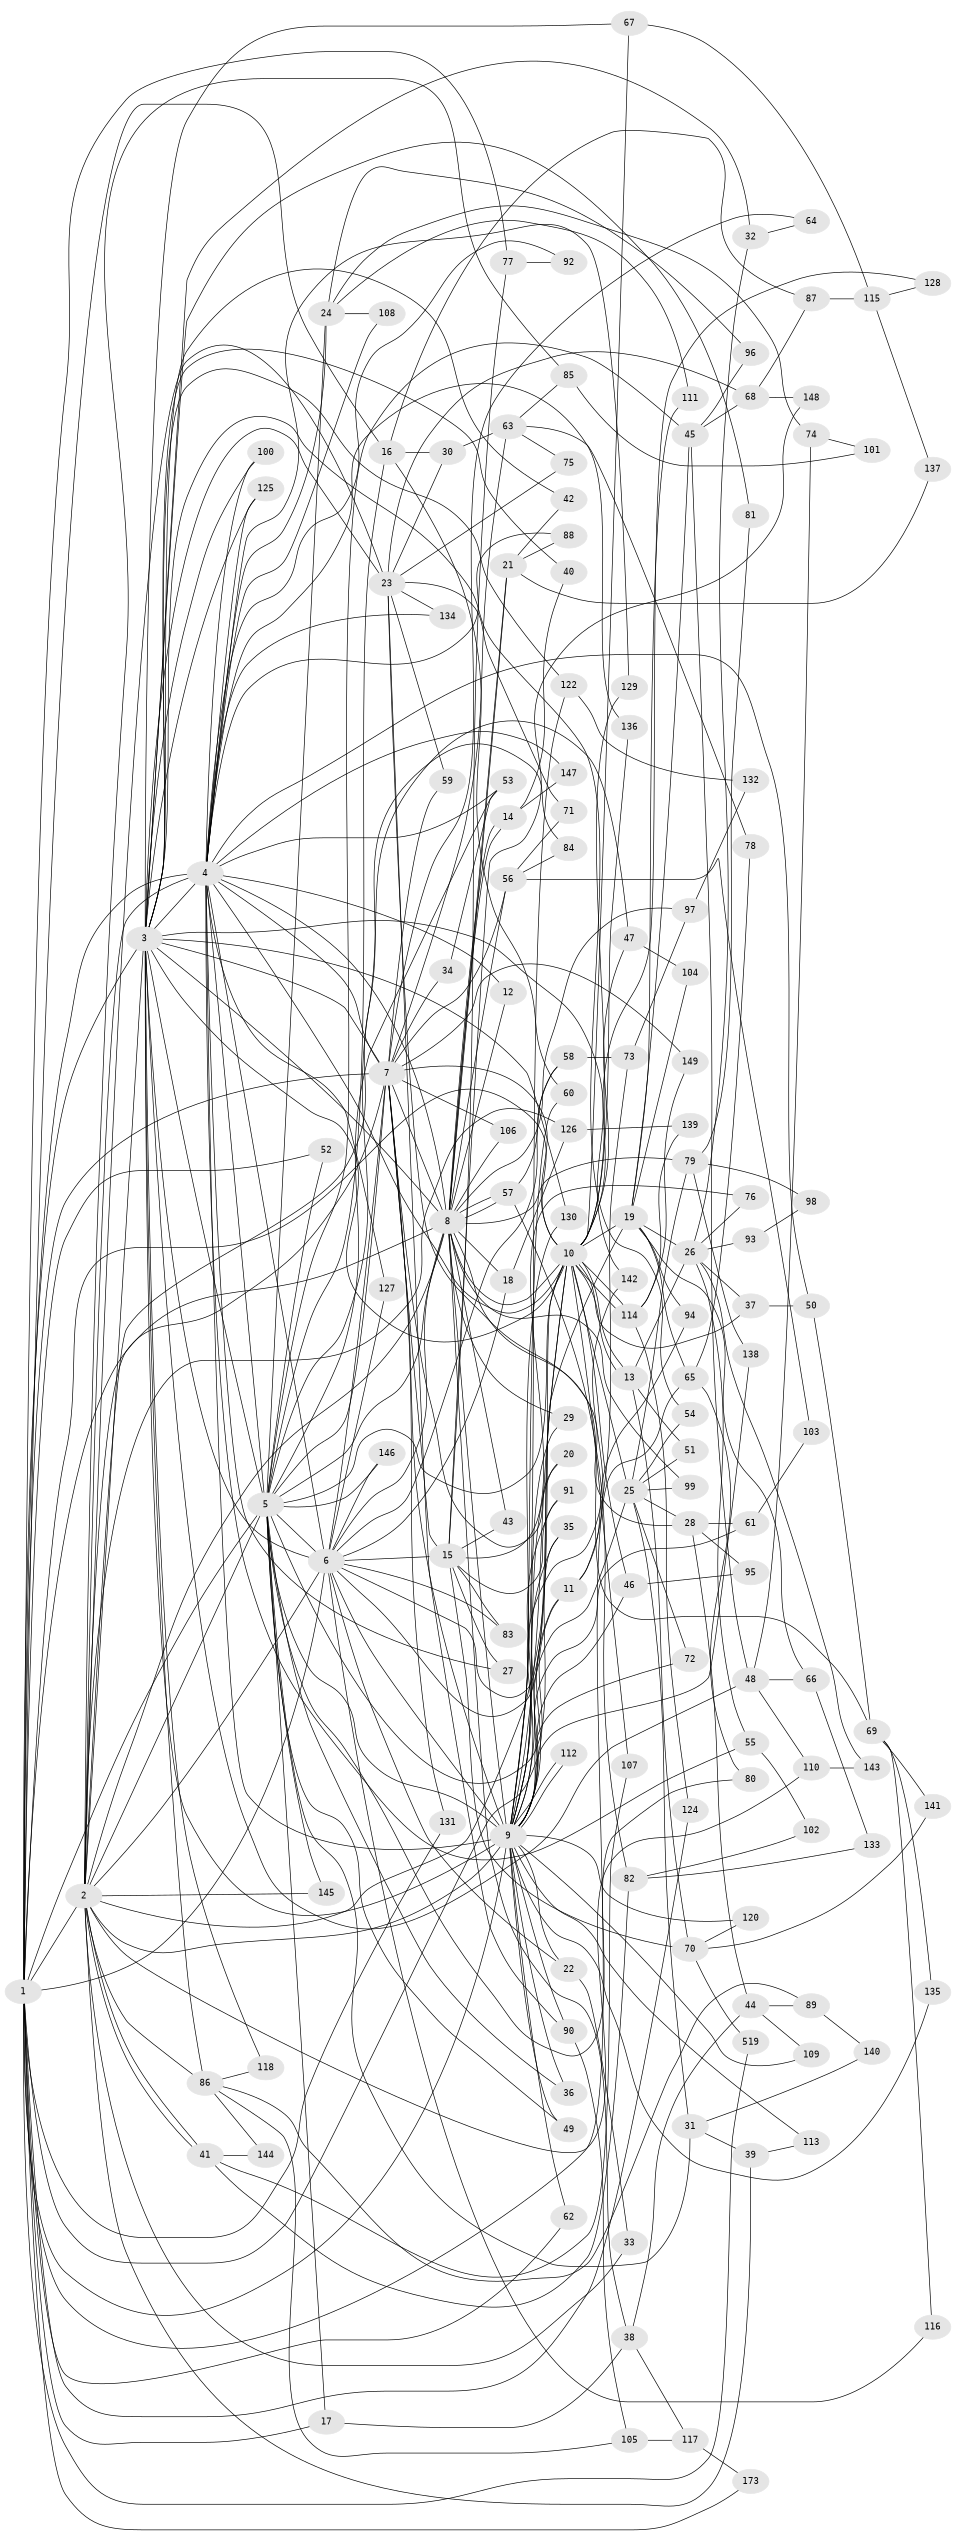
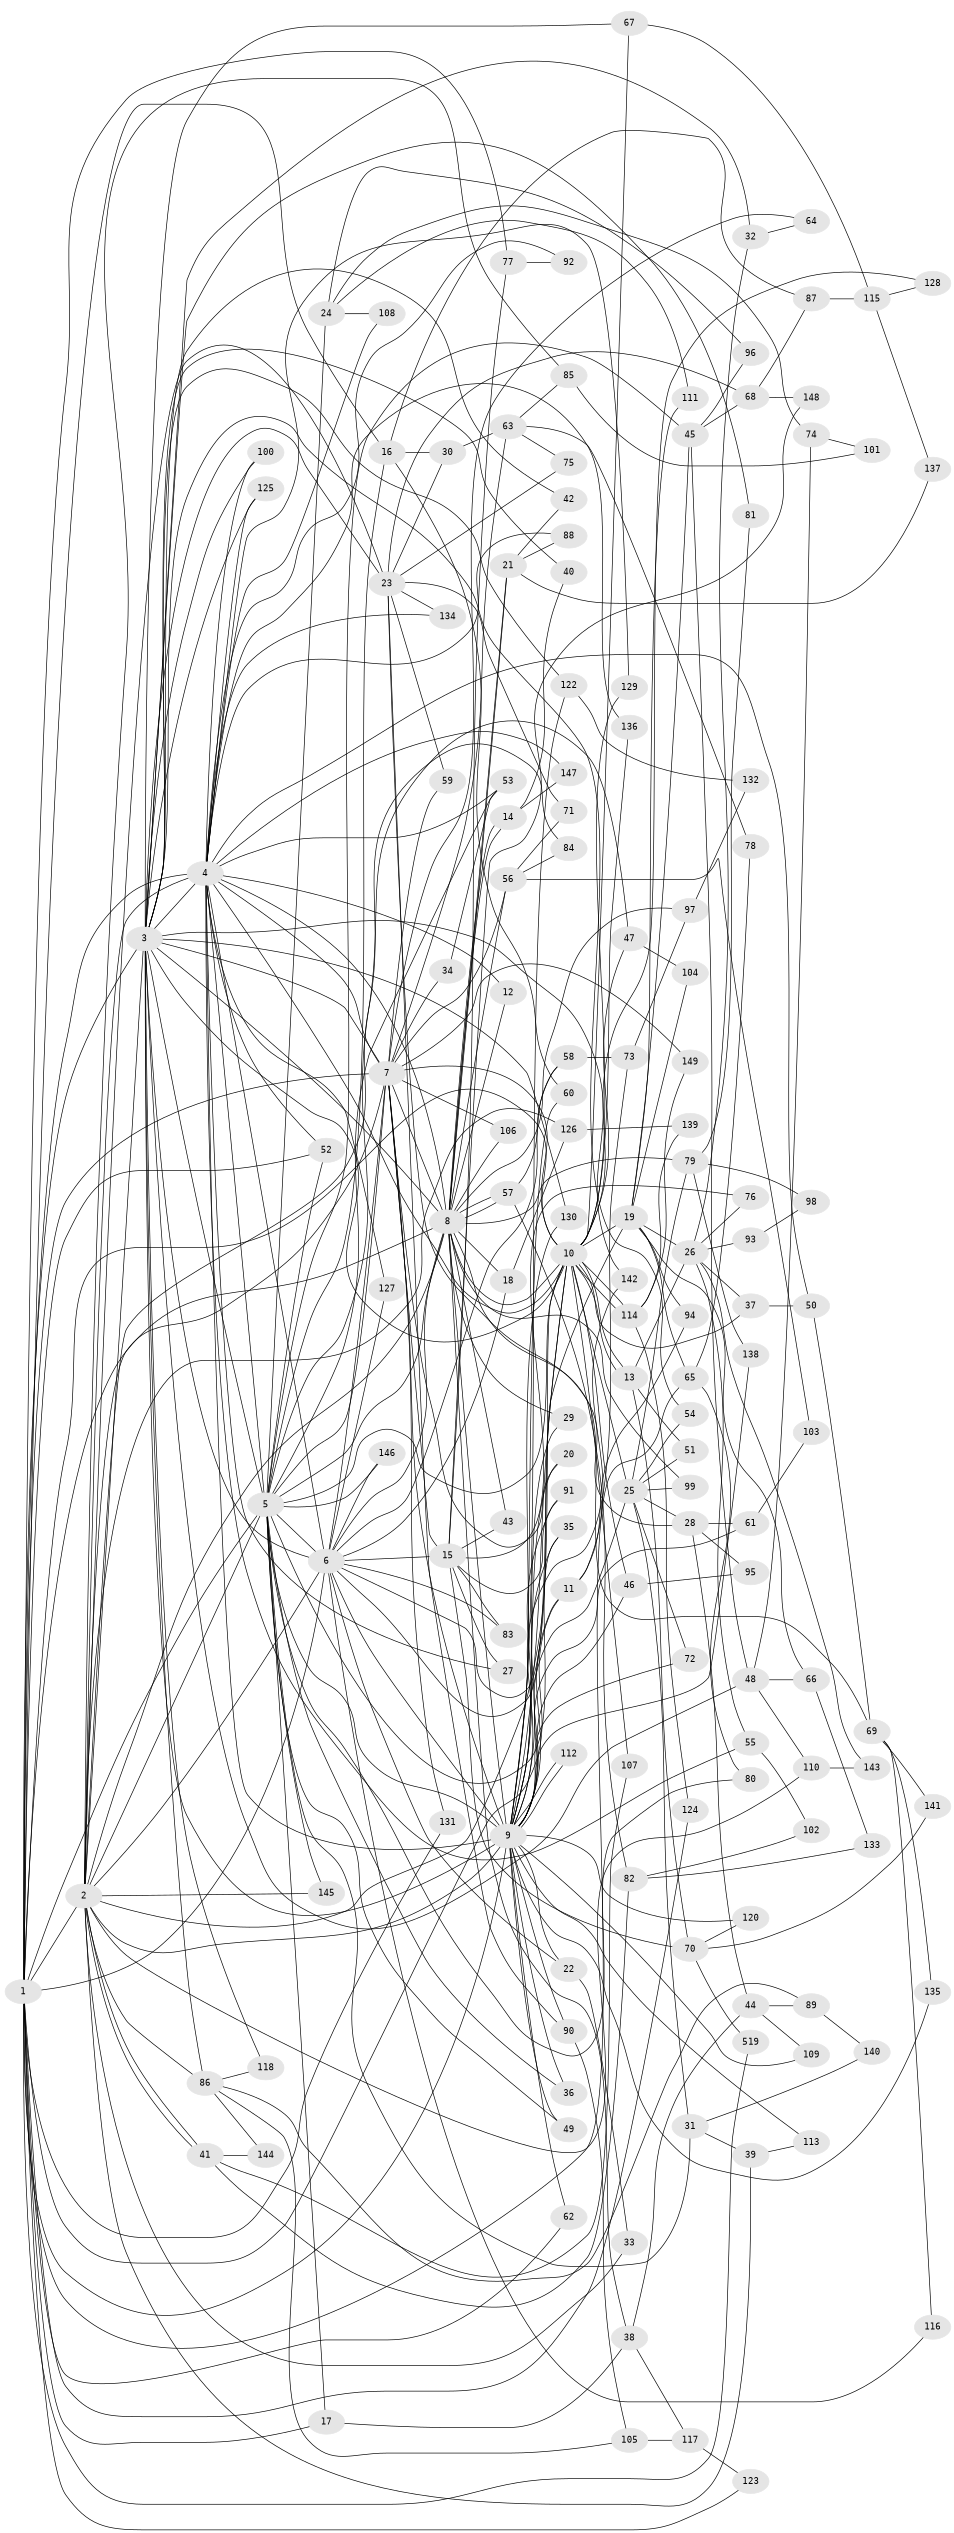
  graph {
    fontname="DejaVu Sans Mono"
    rankdir=LR
    node [color=gray90 fontname="DejaVu Sans Mono" style=filled]
    edge [fontname="DejaVu Sans Mono"]
    1
    2
    3
    4
    5
    6
    7
    8
    9
    10
    11
    16
    17
    52
    62
    65
    77
    n18 [label=519]
-   123 [label=173]
+   123
    124
    131
    23
    33
    39
    41
    84
    85
    86
    110
    126
    145
    32
    40
    42
    48
    54
    67
    81
    100
    118
    122
    125
    130
    142
    12
    24
    27
    50
    53
    55
    88
    92
    108
    127
    129
    134
    136
    147
    31
    35
    36
    45
    47
    49
    80
    146
    15
    18
    19
    22
    58
    83
    116
    34
    20
    56
    59
    63
    64
    106
    149
    14
    21
    29
    38
    43
    57
    69
    79
    97
    99
    25
    46
    60
    61
    72
    73
    90
    91
    109
    112
    113
    120
    135
    138
    13
    37
    107
    114
    128
    94
    30
    87
    78
    28
    68
    71
    75
    82
    144
    101
    89
    105
    143
    139
    66
    74
    115
    132
    111
    96
    102
    140
    104
    70
    76
    148
    26
    103
    137
    44
    117
    141
    98
    51
    95
    93
    133
    1 -- 2
    1 -- 3
    1 -- 4
    1 -- 5
    1 -- 6
    1 -- 7
    1 -- 8
    1 -- 9
    1 -- 10
    1 -- 11
    1 -- 16
    1 -- 17
    1 -- 52
    1 -- 62
    1 -- 65
    1 -- 77
    1 -- n18
    1 -- 123
    1 -- 124
    1 -- 131
    2 -- 3
    2 -- 4
    2 -- 5
    2 -- 6
    2 -- 7
    2 -- 8
    2 -- 9
    2 -- 10
    2 -- 23
    2 -- 33
    2 -- 39
    2 -- 41
    2 -- 41
    2 -- 84
    2 -- 85
    2 -- 86
    2 -- 110
    2 -- 126
    2 -- 145
    3 -- 4
    3 -- 5
    3 -- 6
    3 -- 7
    3 -- 8
    3 -- 9
    3 -- 10
    3 -- 23
    3 -- 86
    3 -- 32
    3 -- 40
    3 -- 42
    3 -- 48
    3 -- 54
    3 -- 67
    3 -- 81
    3 -- 100
    3 -- 118
    3 -- 122
    3 -- 125
    3 -- 130
    3 -- 142
    4 -- 5
    4 -- 6
    4 -- 7
    4 -- 8
    4 -- 9
    4 -- 10
    4 -- 100
    4 -- 125
    4 -- 12
-   4 -- 24
+   4 -- 52
    4 -- 27
    4 -- 50
    4 -- 53
    4 -- 55
    4 -- 88
    4 -- 92
    4 -- 108
    4 -- 127
    4 -- 129
    4 -- 134
    4 -- 136
    4 -- 147
    5 -- 6
    5 -- 7
    5 -- 8
    5 -- 9
    5 -- 10
    5 -- 16
    5 -- 17
    5 -- 52
    5 -- 145
    5 -- 24
    5 -- 53
    5 -- 31
    5 -- 35
    5 -- 36
    5 -- 45
    5 -- 47
    5 -- 49
    5 -- 80
    5 -- 146
    6 -- 7
    6 -- 8
    6 -- 9
    6 -- 10
    6 -- 127
    6 -- 146
    6 -- 15
    6 -- 18
    6 -- 19
    6 -- 22
    6 -- 58
    6 -- 83
    6 -- 116
    7 -- 8
    7 -- 9
    7 -- 10
    7 -- 131
    7 -- 15
    7 -- 34
    7 -- 20
    7 -- 56
    7 -- 59
    7 -- 63
    7 -- 64
    7 -- 106
    7 -- 149
    8 -- 9
    8 -- 10
    8 -- 12
    8 -- 18
    8 -- 56
    8 -- 106
    8 -- 14
    8 -- 14
    8 -- 21
    8 -- 21
    8 -- 29
    8 -- 38
    8 -- 43
    8 -- 57
    8 -- 57
    8 -- 69
    8 -- 79
    8 -- 97
    8 -- 99
    9 -- 10
    9 -- 11
    9 -- 62
    9 -- 122
    9 -- 130
    9 -- 35
    9 -- 36
    9 -- 49
    9 -- 22
    9 -- 20
    9 -- 29
    9 -- 25
    9 -- 46
    9 -- 60
    9 -- 61
    9 -- 72
    9 -- 73
    9 -- 90
    9 -- 91
    9 -- 109
    9 -- 112
    9 -- 112
    9 -- 113
    9 -- 120
    9 -- 135
    9 -- 138
    10 -- 67
    10 -- 129
    10 -- 136
    10 -- 47
    10 -- 19
    10 -- 25
    10 -- 46
    10 -- 13
    10 -- 13
    10 -- 37
    10 -- 107
    10 -- 114
    10 -- 114
    10 -- 128
    11 -- 142
    11 -- 94
    16 -- 60
    16 -- 30
    16 -- 87
    17 -- 38
    65 -- 80
    65 -- 78
    77 -- 92
    23 -- 134
    23 -- 59
    23 -- 90
    23 -- 30
    23 -- 28
    23 -- 68
    23 -- 71
    23 -- 75
    39 -- 113
    41 -- 107
    41 -- 82
    41 -- 144
    85 -- 101
    86 -- 118
    86 -- 144
    86 -- 89
    86 -- 105
    110 -- 143
    126 -- 139
    32 -- 64
    48 -- 110
    48 -- 66
    48 -- 74
    67 -- 115
    122 -- 132
    24 -- 108
    24 -- 74
    24 -- 111
    24 -- 96
    50 -- 69
    55 -- 102
    31 -- 39
    31 -- 140
    45 -- 48
    45 -- 68
    45 -- 96
    47 -- 104
    15 -- 77
    15 -- 27
    15 -- 83
    15 -- 43
    15 -- 91
    15 -- 70
    15 -- 76
    15 -- 148
    18 -- 126
    19 -- 65
    19 -- 45
    19 -- 94
    19 -- 66
    19 -- 111
    19 -- 104
    19 -- 26
    22 -- 33
    58 -- 73
    34 -- 53
    56 -- 84
    56 -- 71
    56 -- 103
    63 -- 85
    63 -- 78
    63 -- 75
    14 -- 40
    14 -- 147
    21 -- 42
    21 -- 88
    21 -- 137
    38 -- 44
    38 -- 117
    57 -- 58
    57 -- 82
    69 -- 116
    69 -- 135
    69 -- 141
    79 -- 81
    79 -- 138
    79 -- 98
    97 -- 132
    25 -- 54
    25 -- 31
    25 -- 79
    25 -- 99
    25 -- 72
    25 -- 28
    25 -- 51
    46 -- 95
    61 -- 103
    73 -- 97
    90 -- 105
    13 -- 70
    13 -- 26
    13 -- 51
    37 -- 50
    114 -- 124
    114 -- 149
    114 -- 139
    30 -- 63
    87 -- 115
    28 -- 61
    28 -- 44
    28 -- 95
    68 -- 87
    68 -- 148
    82 -- 102
    82 -- 133
    89 -- 140
    105 -- 117
    66 -- 133
    74 -- 101
    115 -- 128
    115 -- 137
    70 -- n18
    70 -- 120
    70 -- 141
    26 -- 32
    26 -- 55
    26 -- 37
    26 -- 143
    26 -- 76
    26 -- 93
    44 -- 109
    44 -- 89
    117 -- 123
    93 -- 98
  }
